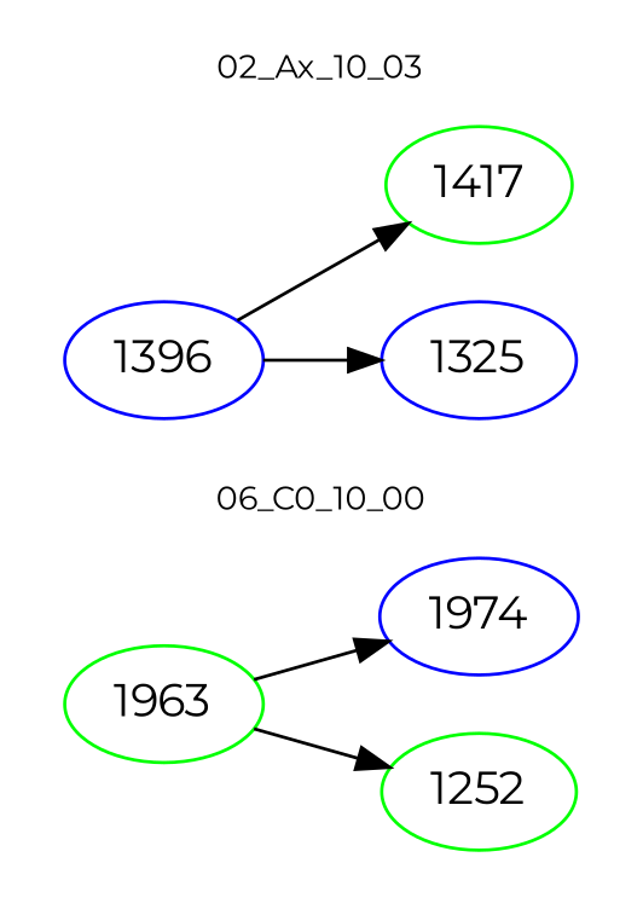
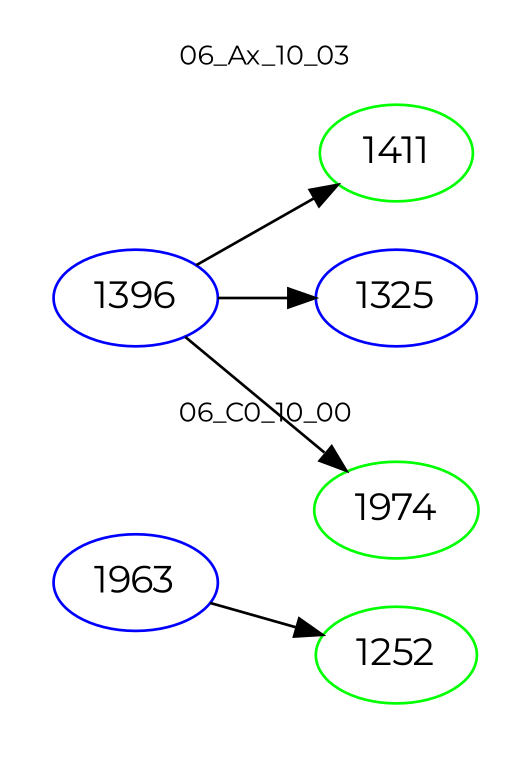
  digraph {
    fontname=Montserrat
    rankdir=LR
    node [color=blue fontname=Montserrat]
    edge [color=black fontname=Montserrat]
    n1 [label=1396]
    n2 [label=1325]
-   n3 [color=green label=1417]
-   n4 [color=green label=1963]
+   n3 [color=green label=1411]
+   n4 [label=1963]
    n5 [color=green label=1252]
-   n6 [label=1974]
+   n6 [color=green label=1974]
    subgraph cluster_1 {
      color=white
      fontsize=10
-     label="02_Ax_10_03"
+     label="06_Ax_10_03"
      n1
      n2
      n3
    }
    subgraph cluster_2 {
      color=white
      fontsize=10
      label="06_C0_10_00"
      n4
      n5
      n6
    }
    n1 -> n2
    n1 -> n3
    n4 -> n5
-   n4 -> n6
+   n1 -> n6
  }
